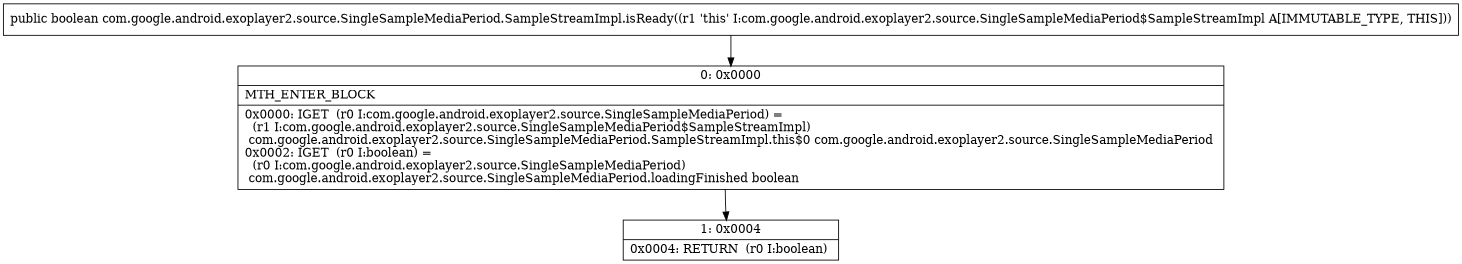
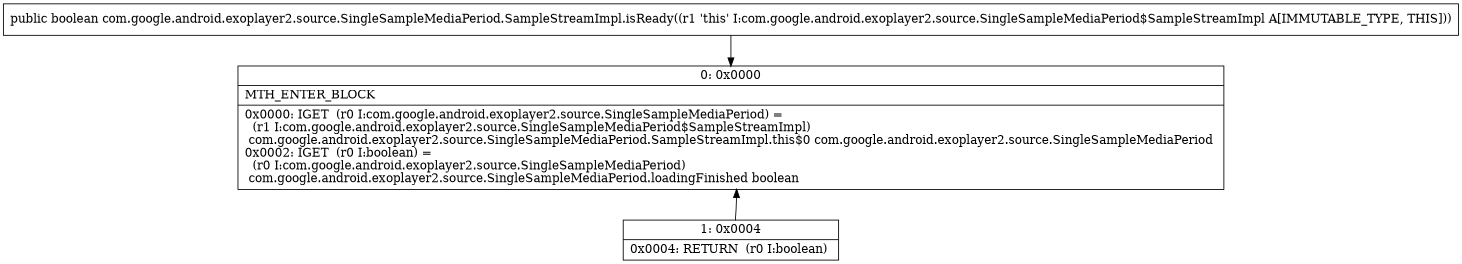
  digraph {
    node [shape=record]
    n1 [label="{0\:\ 0x0000|MTH_ENTER_BLOCK\l|0x0000: IGET  (r0 I:com.google.android.exoplayer2.source.SingleSampleMediaPeriod) = \l  (r1 I:com.google.android.exoplayer2.source.SingleSampleMediaPeriod$SampleStreamImpl)\l com.google.android.exoplayer2.source.SingleSampleMediaPeriod.SampleStreamImpl.this$0 com.google.android.exoplayer2.source.SingleSampleMediaPeriod \l0x0002: IGET  (r0 I:boolean) = \l  (r0 I:com.google.android.exoplayer2.source.SingleSampleMediaPeriod)\l com.google.android.exoplayer2.source.SingleSampleMediaPeriod.loadingFinished boolean \l}"]
    n2 [label="{1\:\ 0x0004|0x0004: RETURN  (r0 I:boolean) \l}"]
    n3 [label="{public boolean com.google.android.exoplayer2.source.SingleSampleMediaPeriod.SampleStreamImpl.isReady((r1 'this' I:com.google.android.exoplayer2.source.SingleSampleMediaPeriod$SampleStreamImpl A[IMMUTABLE_TYPE, THIS])) }"]
-   n1 -> n2
+   n2 -> n1
    n3 -> n1
  }
